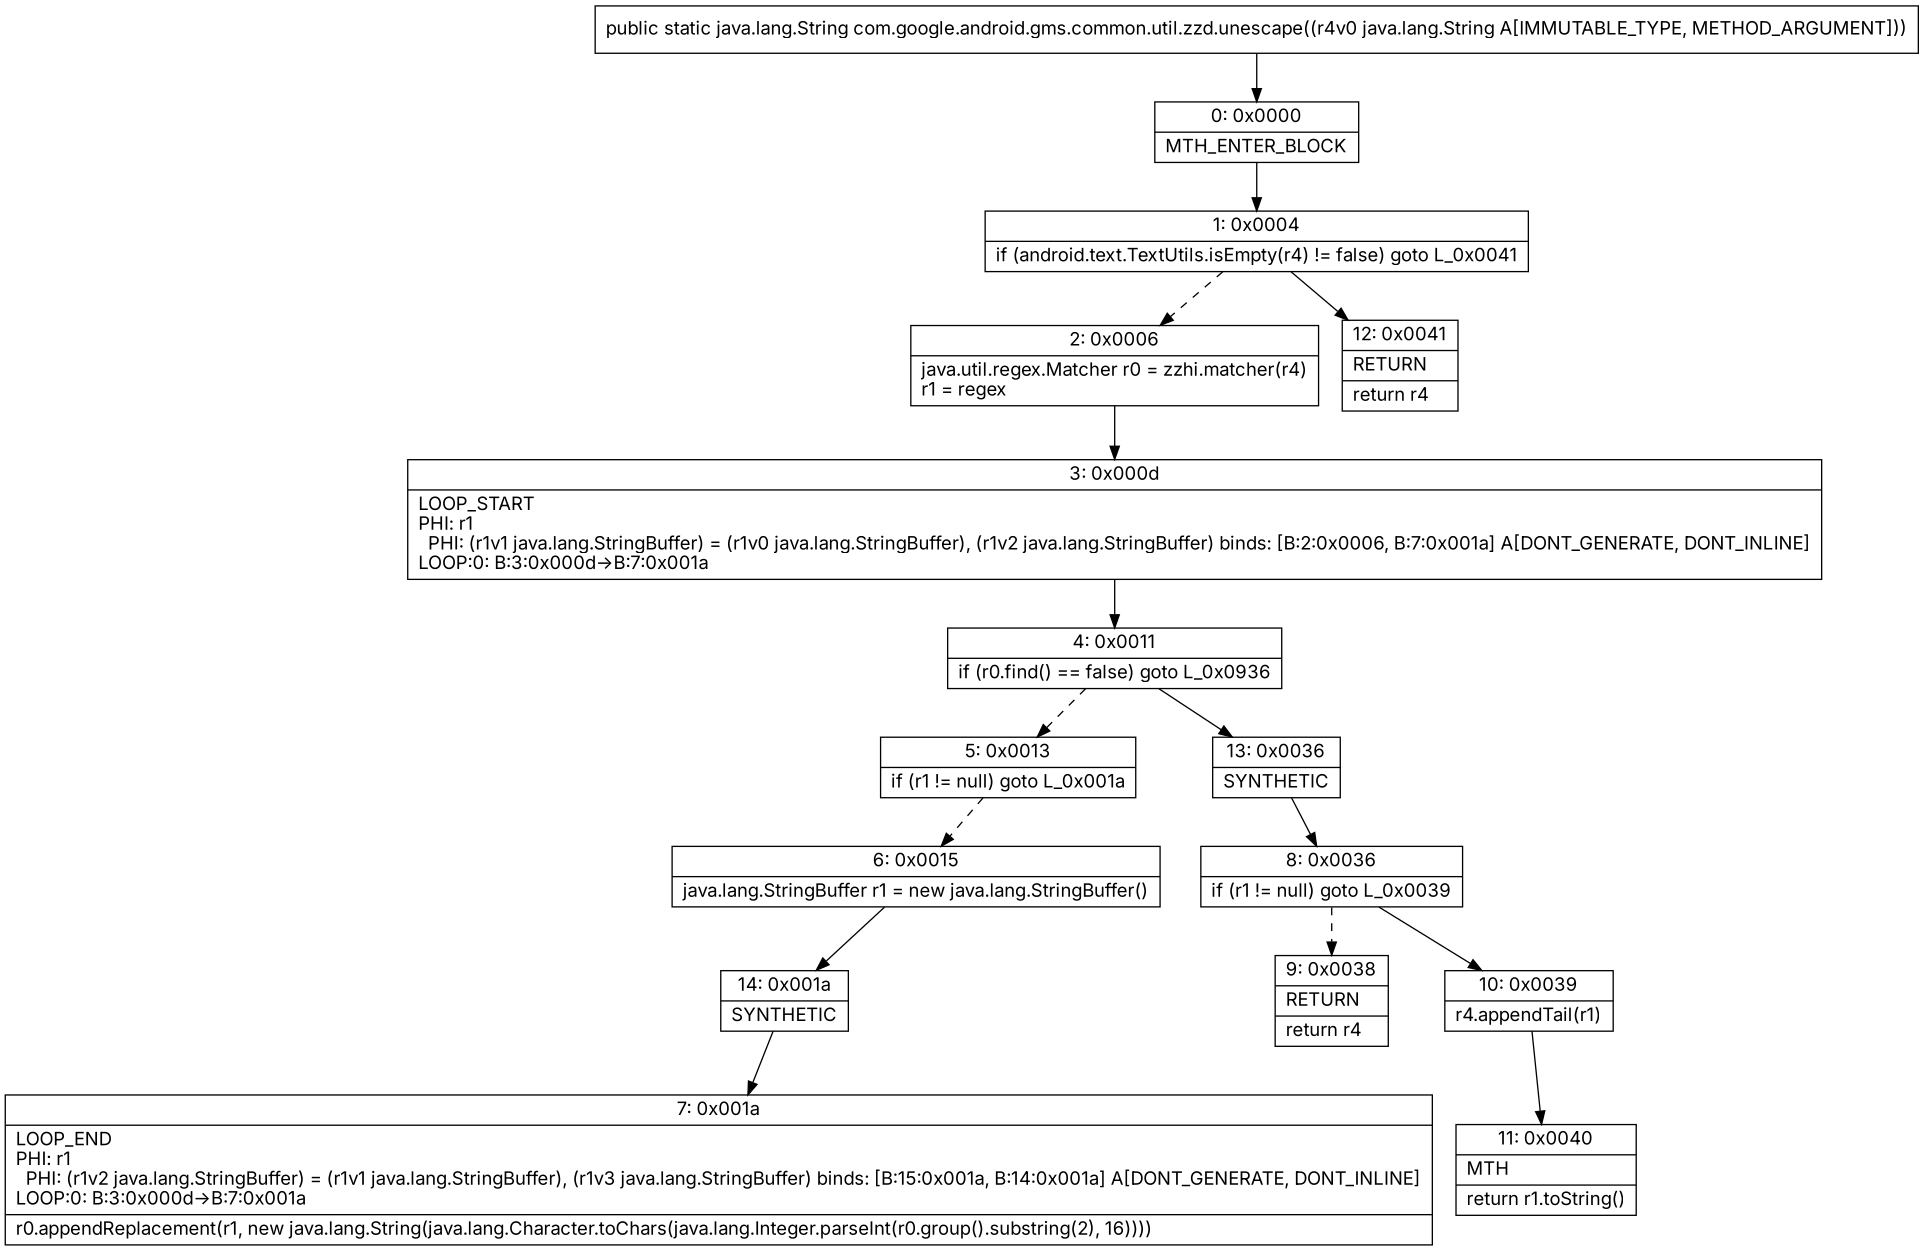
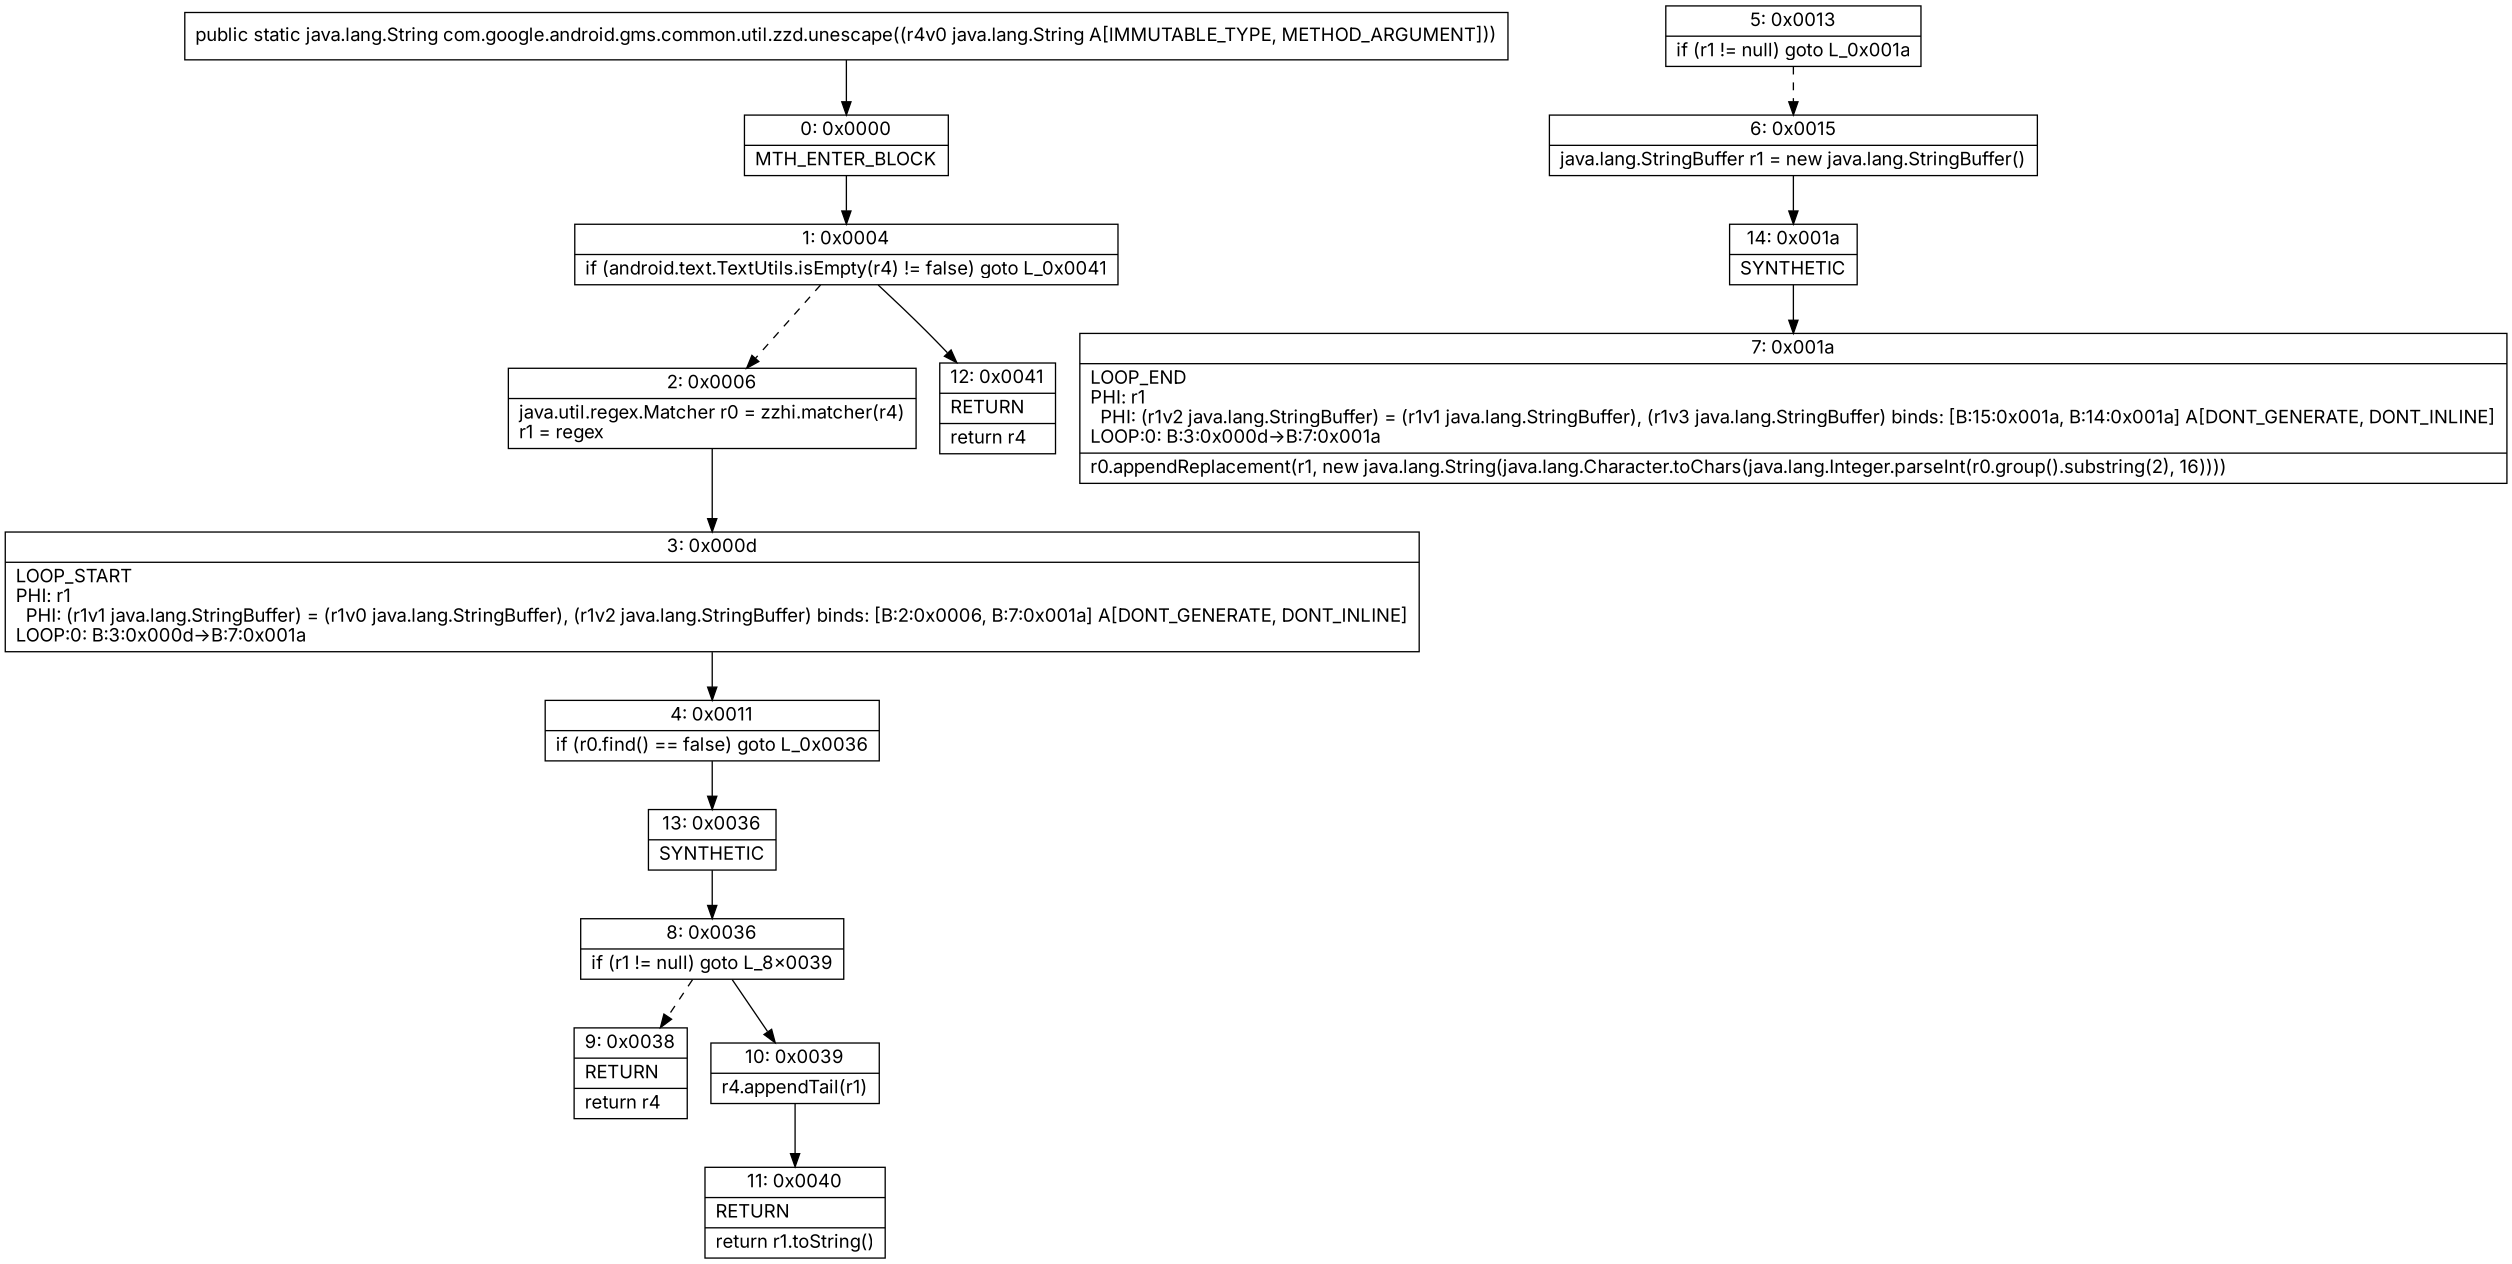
  digraph {
    fontname=Inter
    node [fontname=Inter shape=record]
    edge [fontname=Inter]
    n1 [label="{0\:\ 0x0000|MTH_ENTER_BLOCK\l}"]
    n2 [label="{1\:\ 0x0004|if (android.text.TextUtils.isEmpty(r4) != false) goto L_0x0041\l}"]
    n3 [label="{2\:\ 0x0006|java.util.regex.Matcher r0 = zzhi.matcher(r4)\lr1 = regex\l}"]
    n4 [label="{12\:\ 0x0041|RETURN\l|return r4\l}"]
    n5 [label="{3\:\ 0x000d|LOOP_START\lPHI: r1 \l  PHI: (r1v1 java.lang.StringBuffer) = (r1v0 java.lang.StringBuffer), (r1v2 java.lang.StringBuffer) binds: [B:2:0x0006, B:7:0x001a] A[DONT_GENERATE, DONT_INLINE]\lLOOP:0: B:3:0x000d\-\>B:7:0x001a\l}"]
-   n6 [label="{4\:\ 0x0011|if (r0.find() == false) goto L_0x0936\l}"]
+   n6 [label="{4\:\ 0x0011|if (r0.find() == false) goto L_0x0036\l}"]
    n7 [label="{5\:\ 0x0013|if (r1 != null) goto L_0x001a\l}"]
    n8 [label="{13\:\ 0x0036|SYNTHETIC\l}"]
    n9 [label="{6\:\ 0x0015|java.lang.StringBuffer r1 = new java.lang.StringBuffer()\l}"]
-   n10 [label="{8\:\ 0x0036|if (r1 != null) goto L_0x0039\l}"]
+   n10 [label="{8\:\ 0x0036|if (r1 != null) goto L_8x0039\l}"]
    n11 [label="{14\:\ 0x001a|SYNTHETIC\l}"]
    n12 [label="{7\:\ 0x001a|LOOP_END\lPHI: r1 \l  PHI: (r1v2 java.lang.StringBuffer) = (r1v1 java.lang.StringBuffer), (r1v3 java.lang.StringBuffer) binds: [B:15:0x001a, B:14:0x001a] A[DONT_GENERATE, DONT_INLINE]\lLOOP:0: B:3:0x000d\-\>B:7:0x001a\l|r0.appendReplacement(r1, new java.lang.String(java.lang.Character.toChars(java.lang.Integer.parseInt(r0.group().substring(2), 16))))\l}"]
    n13 [label="{9\:\ 0x0038|RETURN\l|return r4\l}"]
    n14 [label="{10\:\ 0x0039|r4.appendTail(r1)\l}"]
-   n15 [label="{11\:\ 0x0040|MTH\l|return r1.toString()\l}"]
+   n15 [label="{11\:\ 0x0040|RETURN\l|return r1.toString()\l}"]
    n16 [label="{public static java.lang.String com.google.android.gms.common.util.zzd.unescape((r4v0 java.lang.String A[IMMUTABLE_TYPE, METHOD_ARGUMENT])) }"]
    n1 -> n2
    n2 -> n3 [style=dashed]
    n2 -> n4
    n3 -> n5
    n5 -> n6
-   n6 -> n7 [style=dashed]
    n6 -> n8
    n7 -> n9 [style=dashed]
    n8 -> n10
    n9 -> n11
    n10 -> n13 [style=dashed]
    n10 -> n14
    n11 -> n12
    n14 -> n15
    n16 -> n1
  }
